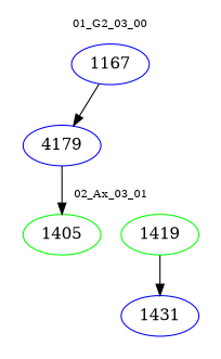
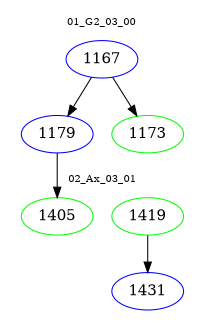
  digraph {
    node [color=green]
    edge [color=black]
    n1 [label=1419]
    n2 [label=1405]
    n3 [color=blue label=1431]
    n4 [color=blue label=1167]
-   n5 [color=blue label=4179]
+   n5 [color=blue label=1179]
+   n6 [label=1173]
    subgraph cluster_1 {
      color=white
      fontsize=10
      label="02_Ax_03_01"
      n1
      n2
      n3
    }
    subgraph cluster_2 {
      color=white
      fontsize=10
      label="01_G2_03_00"
      n4
      n5
+     n6
    }
    n1 -> n3
    n4 -> n5
+   n4 -> n6
    n5 -> n2
  }
